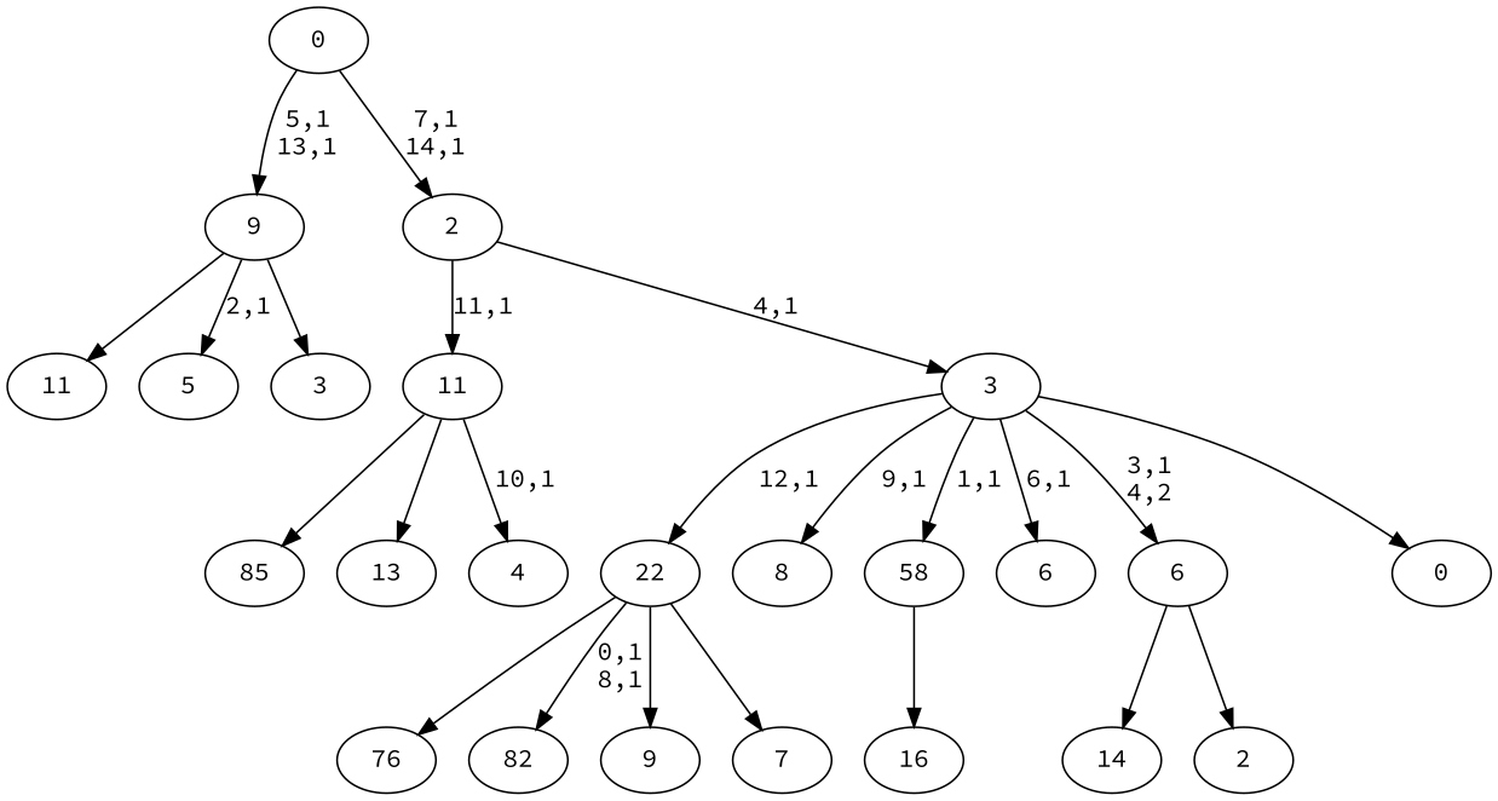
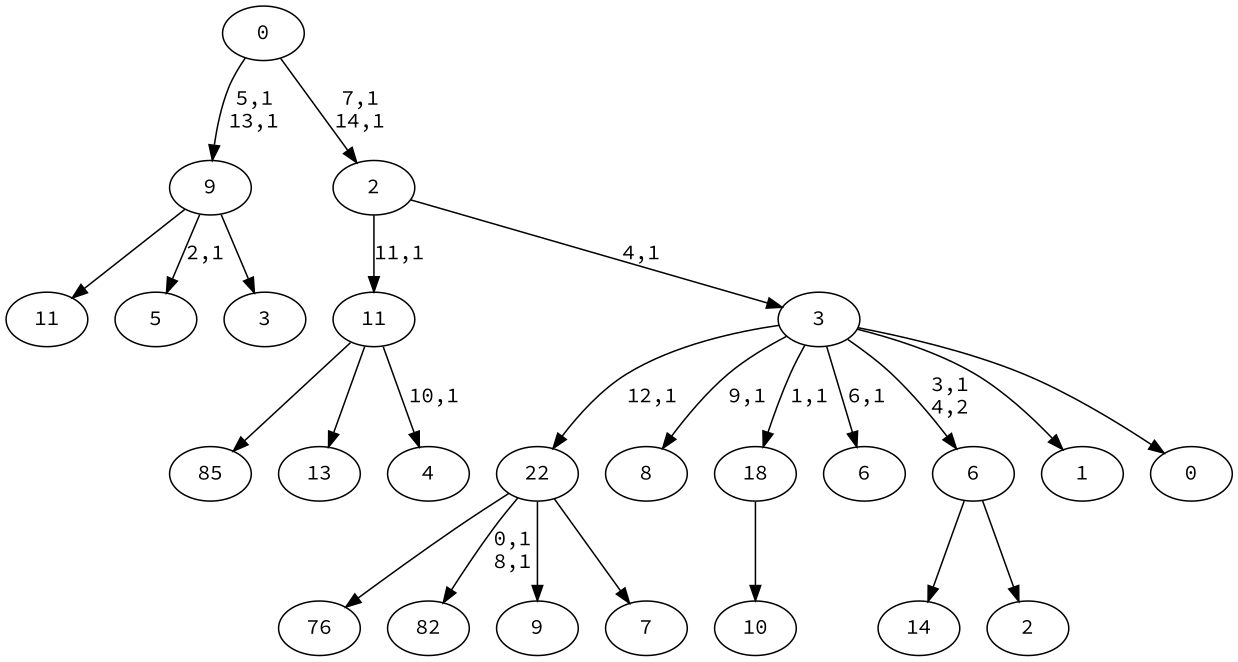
  digraph {
    fontname="Source Code Pro"
    node [fontname="Source Code Pro"]
    edge [fontname="Source Code Pro"]
    n1 [label=76]
    n2 [label=85]
    n3 [label=14]
    n4 [label=13]
    n5 [label=82]
    n6 [label=11]
-   n7 [label=16]
+   n7 [label=10]
    n8 [label=9]
    22
    n10 [label=7]
    n11 [label=8]
-   18 [label=58]
+   18
    n13 [label=6]
    n14 [label=5]
    n15 [label=4]
    11
    n17 [label=3]
    9
    n19 [label=2]
    6
+   n21 [label=1]
    n22 [label=0]
    3
    2
    0
    22 -> n1
    22 -> n5 [label="0,1\n8,1"]
    22 -> n8
    22 -> n10
    18 -> n7
    11 -> n2
    11 -> n4
    11 -> n15 [label="10,1"]
    9 -> n6
    9 -> n14 [label="2,1"]
    9 -> n17
    6 -> n3
    6 -> n19
    3 -> 22 [label="12,1"]
    3 -> n11 [label="9,1"]
    3 -> 18 [label="1,1"]
    3 -> n13 [label="6,1"]
    3 -> 6 [label="3,1\n4,2"]
+   3 -> n21
    3 -> n22
    2 -> 11 [label="11,1"]
    2 -> 3 [label="4,1"]
    0 -> 9 [label="5,1\n13,1"]
    0 -> 2 [label="7,1\n14,1"]
  }
